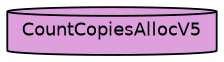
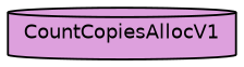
  digraph {
    rankdir=LR
-   n1 [color=black fillcolor=plum fontname=Helvetica fontsize=10 height=0.2 label=CountCopiesAllocV5 shape=cylinder style=filled width=0.4]
+   n1 [color=black fillcolor=plum fontname=Helvetica fontsize=10 height=0.2 label=CountCopiesAllocV1 shape=cylinder style=filled width=0.4]
  }
